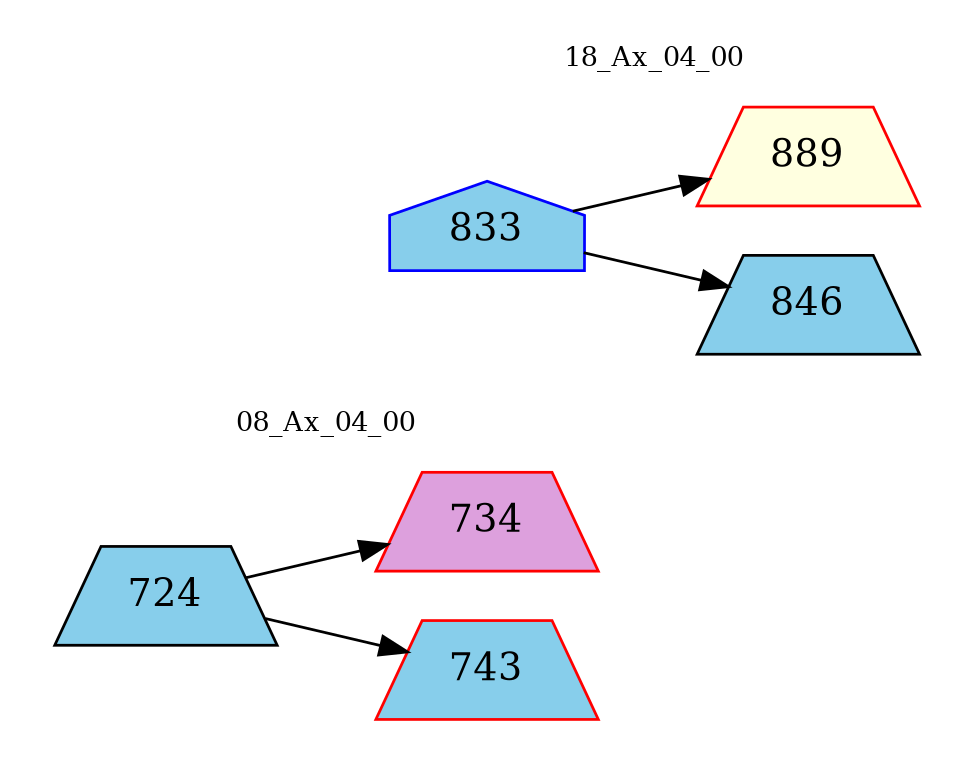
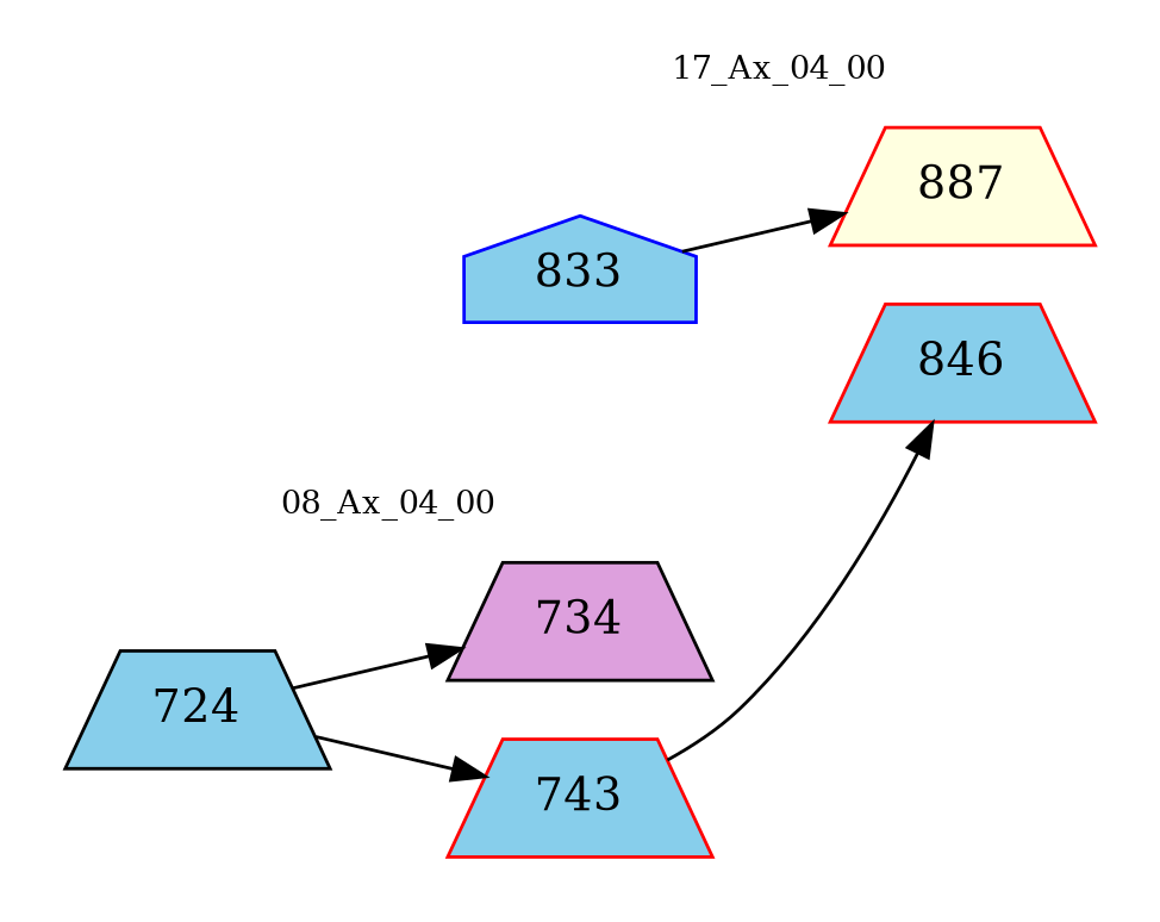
  digraph {
    rankdir=LR
    node [color=black fillcolor=skyblue shape=trapezium style=filled]
    edge [color=black]
    n1 [color=blue label=833 shape=house]
-   n2 [label=846]
-   n3 [color=red fillcolor=lightyellow label=889]
+   n2 [color=red label=846]
+   n3 [color=red fillcolor=lightyellow label=887]
    n4 [label=724]
    n5 [color=red label=743]
-   n6 [color=red fillcolor=plum label=734]
+   n6 [fillcolor=plum label=734]
    subgraph cluster_1 {
      color=white
      fontsize=10
-     label="18_Ax_04_00"
+     label="17_Ax_04_00"
      n1
      n2
      n3
    }
    subgraph cluster_2 {
      color=white
      fontsize=10
      label="08_Ax_04_00"
      n4
      n5
      n6
    }
-   n1 -> n2
+   n5 -> n2
    n1 -> n3
    n4 -> n5
    n4 -> n6
  }
